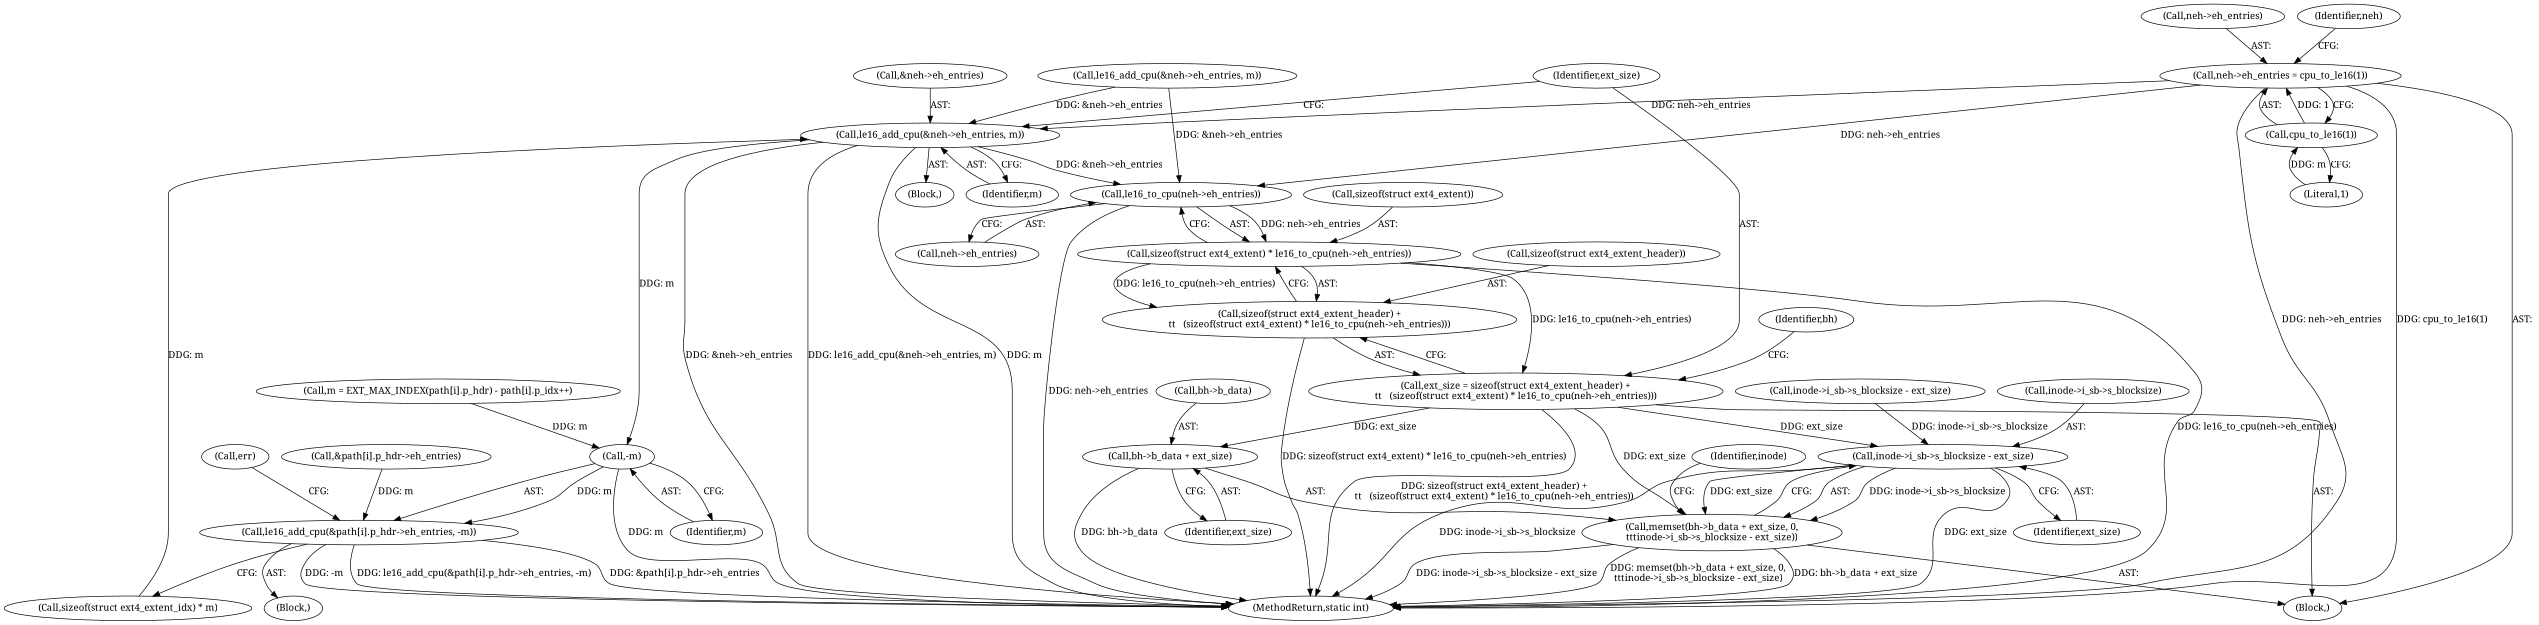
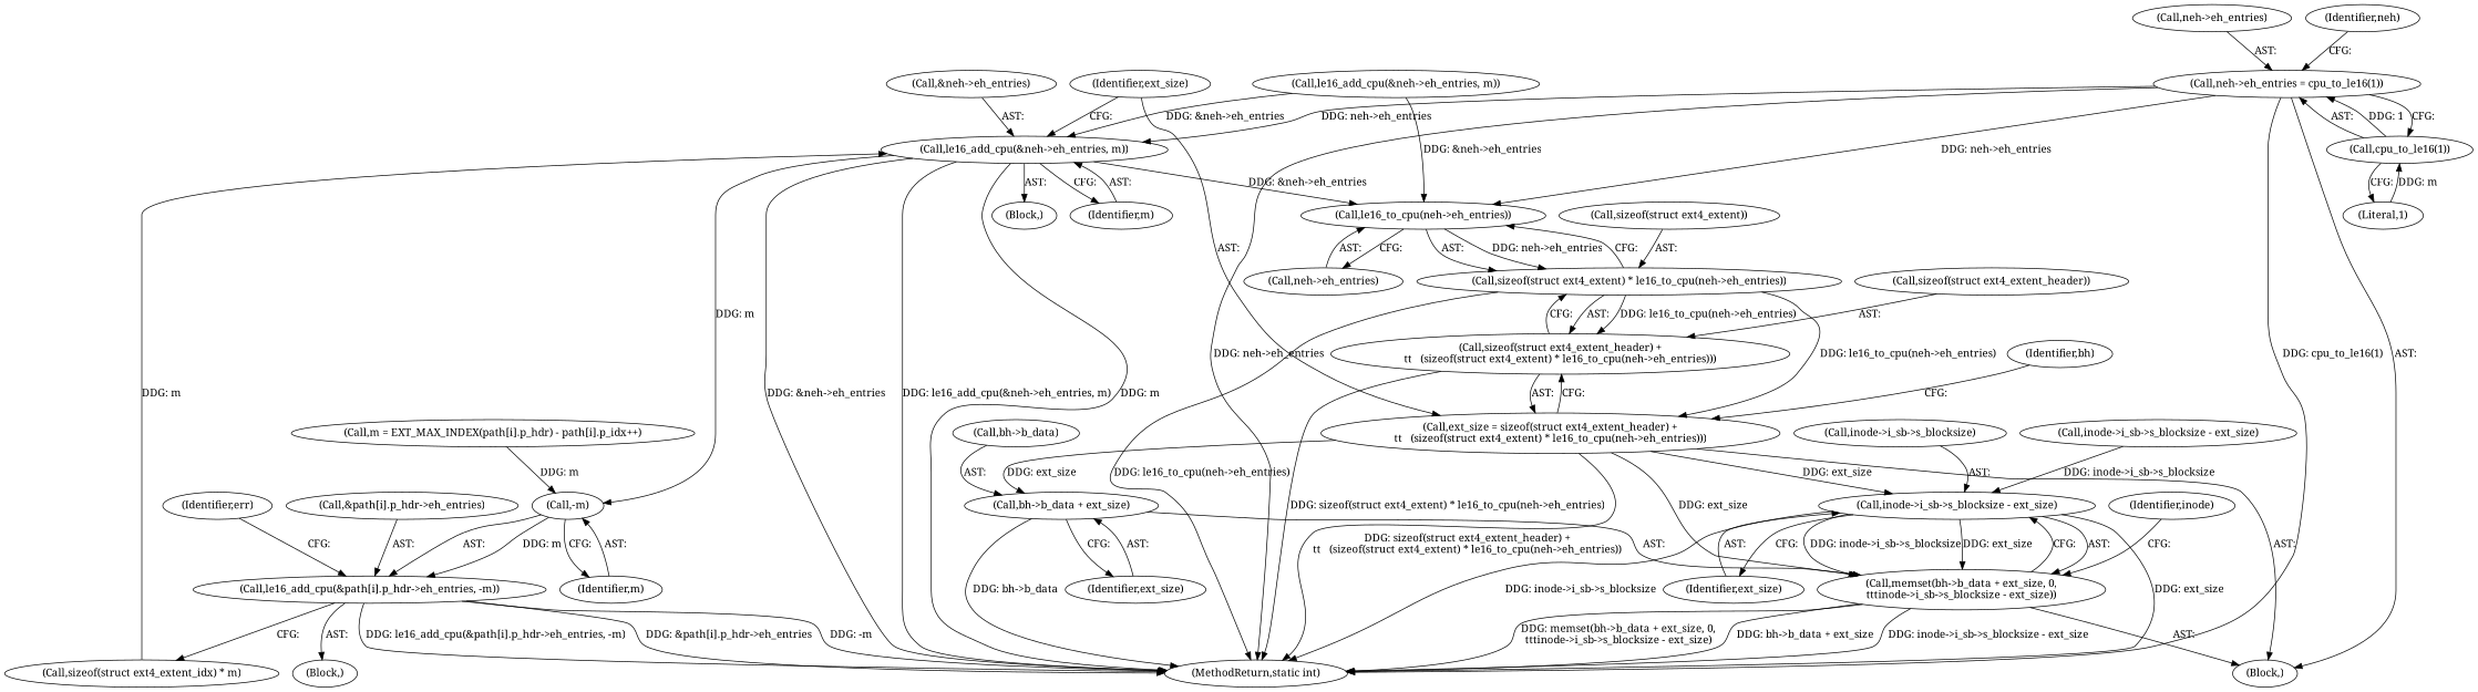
  digraph {
    fontname="Noto Serif"
    node [fontname="Noto Serif"]
    edge [fontname="Noto Serif"]
    n1 [label="(Call,neh->eh_entries = cpu_to_le16(1))"]
    n2 [label="(Call,cpu_to_le16(1))"]
    n3 [label="(Call,le16_add_cpu(&neh->eh_entries, m))"]
    n4 [label="(Call,le16_to_cpu(neh->eh_entries))"]
    n5 [label="(Block,)"]
    n6 [label="(MethodReturn,static int)"]
    n7 [label="(Literal,1)"]
    n8 [label="(Call,-m)"]
    n9 [label="(Block,)"]
    n10 [label="(Identifier,m)"]
    n11 [label="(Call,sizeof(struct ext4_extent) * le16_to_cpu(neh->eh_entries))"]
    n12 [label="(Call,neh->eh_entries)"]
    n13 [label="(Call,le16_add_cpu(&path[i].p_hdr->eh_entries, -m))"]
    n14 [label="(Identifier,m)"]
    n15 [label="(Call,ext_size = sizeof(struct ext4_extent_header) +\n\t\t   (sizeof(struct ext4_extent) * le16_to_cpu(neh->eh_entries)))"]
    n16 [label="(Call,sizeof(struct ext4_extent_header) +\n\t\t   (sizeof(struct ext4_extent) * le16_to_cpu(neh->eh_entries)))"]
    n17 [label="(Call,memset(bh->b_data + ext_size, 0,\n\t\t\tinode->i_sb->s_blocksize - ext_size))"]
    n18 [label="(Call,bh->b_data + ext_size)"]
    n19 [label="(Call,inode->i_sb->s_blocksize - ext_size)"]
    n20 [label="(Identifier,ext_size)"]
    n21 [label="(Identifier,ext_size)"]
    n22 [label="(Block,)"]
    n23 [label="(Call,sizeof(struct ext4_extent_idx) * m)"]
    n24 [label="(Identifier,bh)"]
    n25 [label="(Call,bh->b_data)"]
    n26 [label="(Call,&path[i].p_hdr->eh_entries)"]
    n27 [label="(Identifier,inode)"]
    n28 [label="(Call,neh->eh_entries)"]
    n29 [label="(Call,m = EXT_MAX_INDEX(path[i].p_hdr) - path[i].p_idx++)"]
-   n30 [label="(Call,err)"]
+   n30 [label="(Identifier,err)"]
    n31 [label="(Identifier,ext_size)"]
    n32 [label="(Call,inode->i_sb->s_blocksize - ext_size)"]
    n33 [label="(Identifier,neh)"]
    n34 [label="(Call,inode->i_sb->s_blocksize)"]
    n35 [label="(Call,le16_add_cpu(&neh->eh_entries, m))"]
    n36 [label="(Call,&neh->eh_entries)"]
    n37 [label="(Call,sizeof(struct ext4_extent_header))"]
    n38 [label="(Call,sizeof(struct ext4_extent))"]
    n1 -> n2 [label="CFG: "]
    n1 -> n3 [label="DDG: neh->eh_entries"]
    n1 -> n4 [label="DDG: neh->eh_entries"]
    n1 -> n5 [label="AST: "]
    n1 -> n6 [label="DDG: neh->eh_entries"]
    n1 -> n6 [label="DDG: cpu_to_le16(1)"]
    n2 -> n1 [label="AST: "]
    n2 -> n1 [label="DDG: 1"]
    n2 -> n7 [label="CFG: "]
    n3 -> n4 [label="DDG: &neh->eh_entries"]
    n3 -> n6 [label="DDG: &neh->eh_entries"]
    n3 -> n6 [label="DDG: le16_add_cpu(&neh->eh_entries, m)"]
    n3 -> n6 [label="DDG: m"]
    n3 -> n8 [label="DDG: m"]
    n3 -> n9 [label="AST: "]
    n3 -> n10 [label="CFG: "]
-   n4 -> n6 [label="DDG: neh->eh_entries"]
    n4 -> n11 [label="AST: "]
    n4 -> n11 [label="DDG: neh->eh_entries"]
    n4 -> n12 [label="CFG: "]
    n7 -> n2 [label="DDG: m"]
-   n8 -> n6 [label="DDG: m"]
    n8 -> n13 [label="AST: "]
    n8 -> n13 [label="DDG: m"]
    n8 -> n14 [label="CFG: "]
    n10 -> n3 [label="AST: "]
    n11 -> n4 [label="CFG: "]
    n11 -> n6 [label="DDG: le16_to_cpu(neh->eh_entries)"]
    n11 -> n15 [label="DDG: le16_to_cpu(neh->eh_entries)"]
    n11 -> n16 [label="AST: "]
    n11 -> n16 [label="DDG: le16_to_cpu(neh->eh_entries)"]
    n12 -> n4 [label="AST: "]
    n13 -> n6 [label="DDG: &path[i].p_hdr->eh_entries"]
    n13 -> n6 [label="DDG: -m"]
    n13 -> n6 [label="DDG: le16_add_cpu(&path[i].p_hdr->eh_entries, -m)"]
    n13 -> n22 [label="AST: "]
    n13 -> n23 [label="CFG: "]
    n14 -> n8 [label="AST: "]
    n15 -> n5 [label="AST: "]
    n15 -> n6 [label="DDG: sizeof(struct ext4_extent_header) +\n\t\t   (sizeof(struct ext4_extent) * le16_to_cpu(neh->eh_entries))"]
    n15 -> n16 [label="CFG: "]
    n15 -> n17 [label="DDG: ext_size"]
    n15 -> n18 [label="DDG: ext_size"]
    n15 -> n19 [label="DDG: ext_size"]
    n16 -> n6 [label="DDG: sizeof(struct ext4_extent) * le16_to_cpu(neh->eh_entries)"]
    n16 -> n11 [label="CFG: "]
    n16 -> n15 [label="AST: "]
    n17 -> n5 [label="AST: "]
    n17 -> n6 [label="DDG: bh->b_data + ext_size"]
    n17 -> n6 [label="DDG: inode->i_sb->s_blocksize - ext_size"]
    n17 -> n6 [label="DDG: memset(bh->b_data + ext_size, 0,\n\t\t\tinode->i_sb->s_blocksize - ext_size)"]
    n17 -> n19 [label="CFG: "]
    n18 -> n6 [label="DDG: bh->b_data"]
    n18 -> n17 [label="AST: "]
    n18 -> n20 [label="CFG: "]
    n19 -> n6 [label="DDG: ext_size"]
    n19 -> n6 [label="DDG: inode->i_sb->s_blocksize"]
    n19 -> n17 [label="AST: "]
    n19 -> n17 [label="DDG: inode->i_sb->s_blocksize"]
    n19 -> n17 [label="DDG: ext_size"]
    n19 -> n21 [label="CFG: "]
    n20 -> n18 [label="AST: "]
    n21 -> n19 [label="AST: "]
    n23 -> n3 [label="DDG: m"]
    n24 -> n15 [label="CFG: "]
    n25 -> n18 [label="AST: "]
-   n26 -> n13 [label="DDG: m"]
+   n26 -> n13 [label="AST: "]
    n27 -> n17 [label="CFG: "]
    n28 -> n1 [label="AST: "]
    n29 -> n8 [label="DDG: m"]
    n30 -> n13 [label="CFG: "]
    n31 -> n3 [label="CFG: "]
    n31 -> n15 [label="AST: "]
    n32 -> n19 [label="DDG: inode->i_sb->s_blocksize"]
    n33 -> n1 [label="CFG: "]
    n34 -> n19 [label="AST: "]
    n35 -> n3 [label="DDG: &neh->eh_entries"]
    n35 -> n4 [label="DDG: &neh->eh_entries"]
    n36 -> n3 [label="AST: "]
    n37 -> n16 [label="AST: "]
    n38 -> n11 [label="AST: "]
  }
